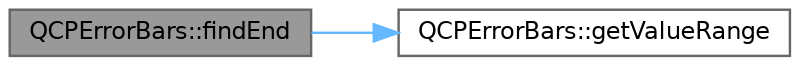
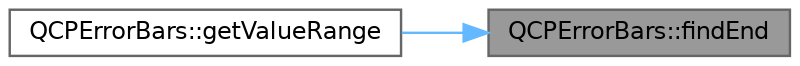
  digraph {
    rankdir=RL
    node [fontname=Helvetica fontsize=10 shape=box style=filled]
    n1 [color=gray40 fillcolor=grey60 fontcolor=black height=0.2 label="QCPErrorBars::findEnd" width=0.4]
    n2 [color=grey40 fillcolor=white height=0.2 label="QCPErrorBars::getValueRange" width=0.4]
-   n2 -> n1 [color=steelblue1 dir=back fontname=Helvetica fontsize=10 labelfontname=Helvetica labelfontsize=10 style=solid]
+   n1 -> n2 [color=steelblue1 dir=back fontname=Helvetica fontsize=10 labelfontname=Helvetica labelfontsize=10 style=solid]
  }
